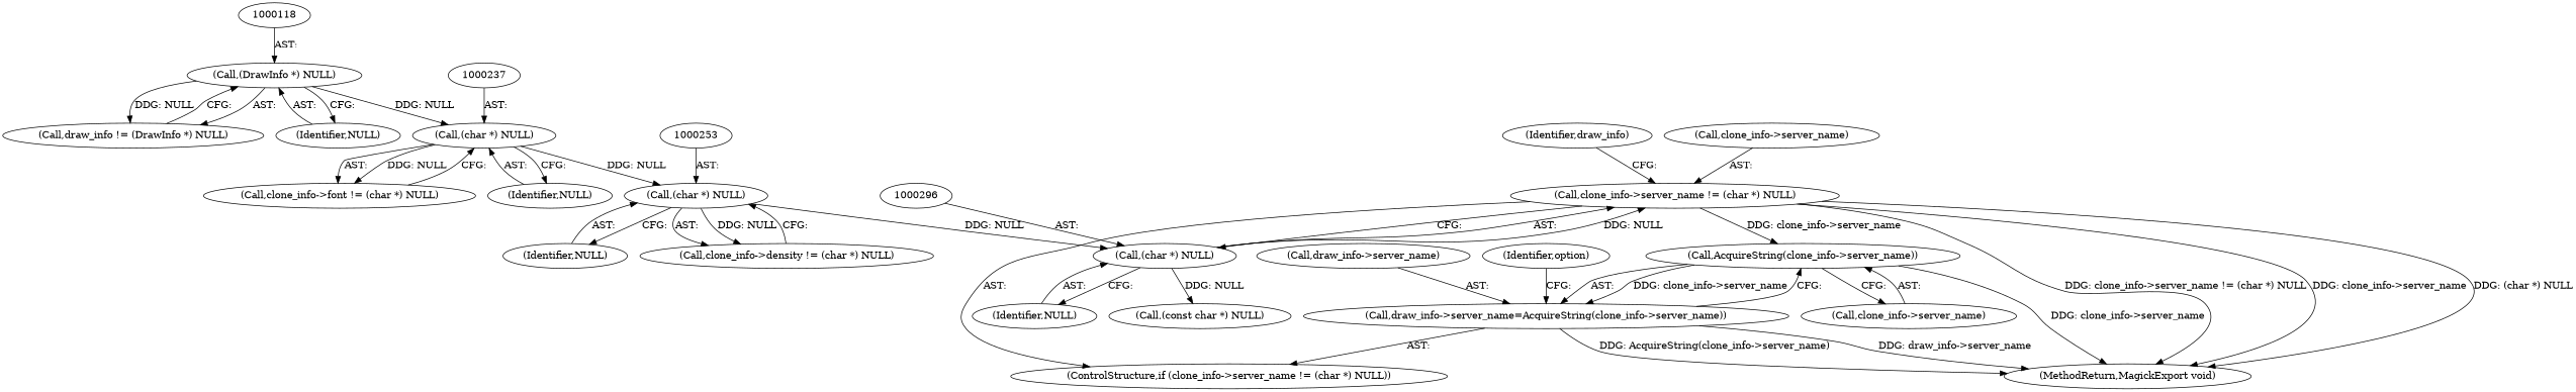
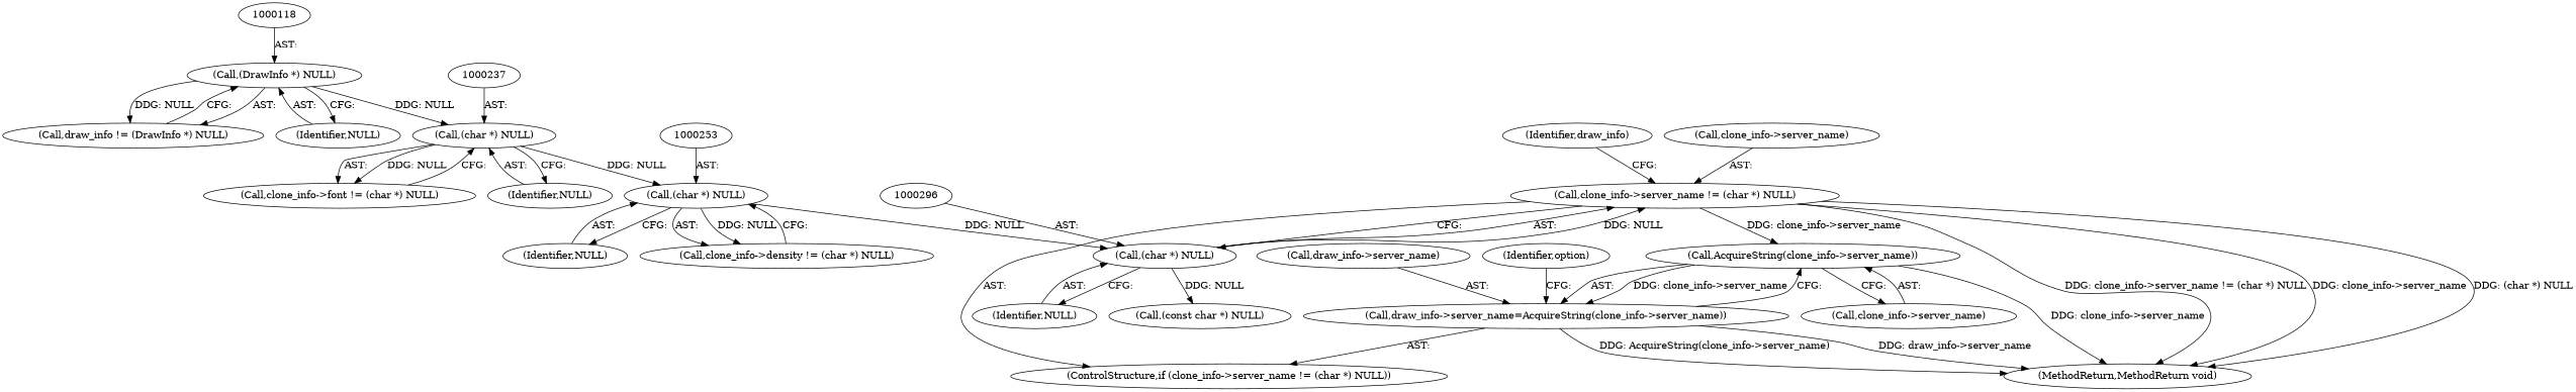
  digraph {
    n1 [label="(Call,AcquireString(clone_info->server_name))"]
    n2 [label="(Call,draw_info->server_name=AcquireString(clone_info->server_name))"]
-   n3 [label="(MethodReturn,MagickExport void)"]
+   n3 [label="(MethodReturn,MethodReturn void)"]
    n4 [label="(Call,clone_info->server_name)"]
    n5 [label="(ControlStructure,if (clone_info->server_name != (char *) NULL))"]
    n6 [label="(Call,clone_info->server_name != (char *) NULL)"]
    n7 [label="(Call,(char *) NULL)"]
    n8 [label="(Identifier,NULL)"]
    n9 [label="(Call,(const char *) NULL)"]
    n10 [label="(Call,(char *) NULL)"]
    n11 [label="(Call,clone_info->density != (char *) NULL)"]
    n12 [label="(Identifier,NULL)"]
    n13 [label="(Call,(char *) NULL)"]
    n14 [label="(Identifier,NULL)"]
    n15 [label="(Call,clone_info->font != (char *) NULL)"]
    n16 [label="(Call,(DrawInfo *) NULL)"]
    n17 [label="(Call,draw_info != (DrawInfo *) NULL)"]
    n18 [label="(Identifier,NULL)"]
    n19 [label="(Identifier,option)"]
    n20 [label="(Call,draw_info->server_name)"]
    n21 [label="(Call,clone_info->server_name)"]
    n22 [label="(Identifier,draw_info)"]
    1000296
    1000253
    1000237
    1000118
    n1 -> n2 [label="AST: "]
    n1 -> n2 [label="DDG: clone_info->server_name"]
    n1 -> n3 [label="DDG: clone_info->server_name"]
    n1 -> n4 [label="CFG: "]
    n2 -> n1 [label="CFG: "]
    n2 -> n3 [label="DDG: draw_info->server_name"]
    n2 -> n3 [label="DDG: AcquireString(clone_info->server_name)"]
    n2 -> n5 [label="AST: "]
    n4 -> n1 [label="AST: "]
    n6 -> n1 [label="DDG: clone_info->server_name"]
    n6 -> n3 [label="DDG: clone_info->server_name != (char *) NULL"]
    n6 -> n3 [label="DDG: clone_info->server_name"]
    n6 -> n3 [label="DDG: (char *) NULL"]
    n6 -> n5 [label="AST: "]
    n6 -> n7 [label="CFG: "]
    n7 -> n6 [label="AST: "]
    n7 -> n6 [label="DDG: NULL"]
    n7 -> n8 [label="CFG: "]
    n7 -> n9 [label="DDG: NULL"]
    n8 -> n7 [label="AST: "]
    n10 -> n7 [label="DDG: NULL"]
    n10 -> n11 [label="AST: "]
    n10 -> n11 [label="DDG: NULL"]
    n10 -> n12 [label="CFG: "]
    n11 -> n10 [label="CFG: "]
    n12 -> n10 [label="AST: "]
    n13 -> n10 [label="DDG: NULL"]
    n13 -> n14 [label="CFG: "]
    n13 -> n15 [label="AST: "]
    n13 -> n15 [label="DDG: NULL"]
    n14 -> n13 [label="AST: "]
    n15 -> n13 [label="CFG: "]
    n16 -> n13 [label="DDG: NULL"]
    n16 -> n17 [label="AST: "]
    n16 -> n17 [label="DDG: NULL"]
    n16 -> n18 [label="CFG: "]
    n17 -> n16 [label="CFG: "]
    n18 -> n16 [label="AST: "]
    n19 -> n2 [label="CFG: "]
    n20 -> n2 [label="AST: "]
    n21 -> n6 [label="AST: "]
    n22 -> n6 [label="CFG: "]
    1000296 -> n7 [label="AST: "]
    1000253 -> n10 [label="AST: "]
    1000237 -> n13 [label="AST: "]
    1000118 -> n16 [label="AST: "]
  }
